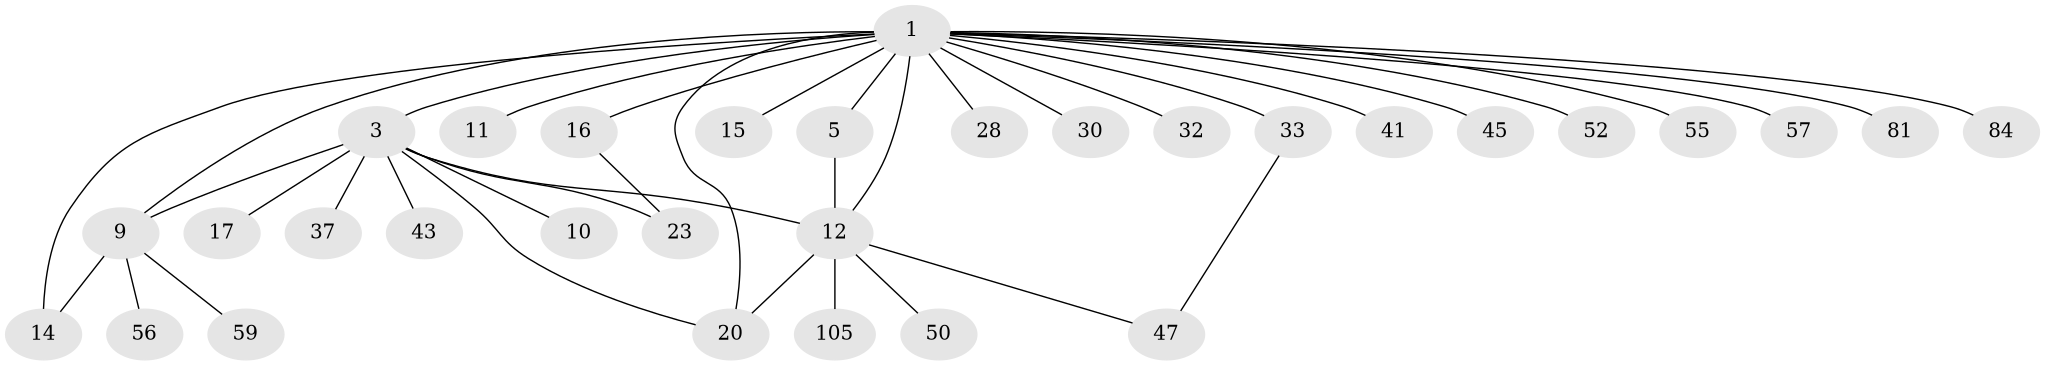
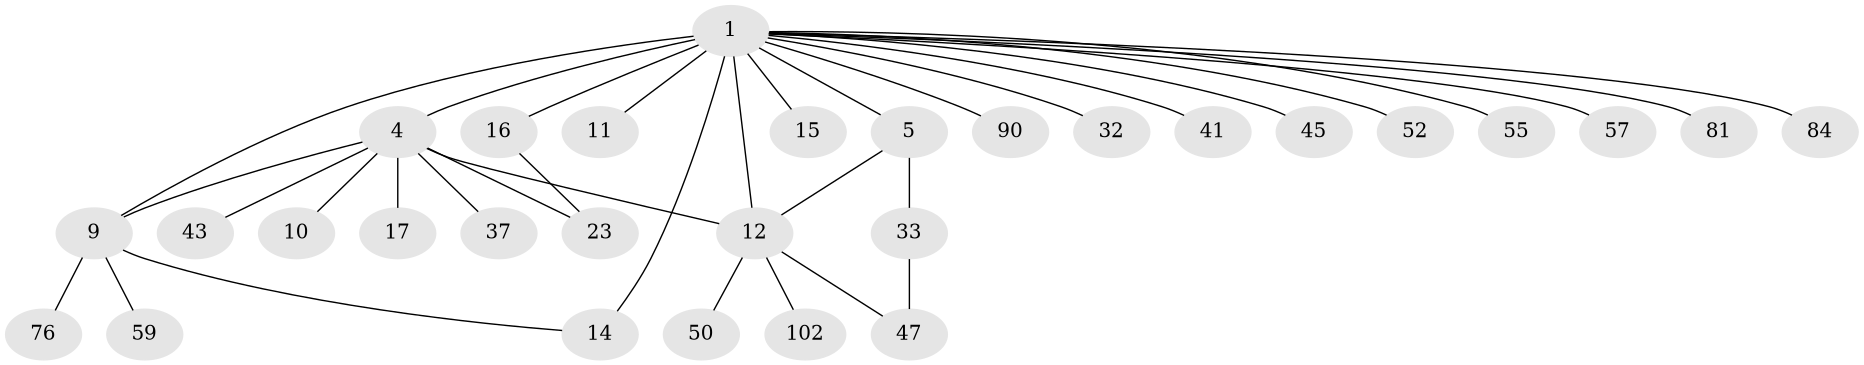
  graph {
    node [color=gray90 style=filled]
    1 [super="+24+60+3+2+100"]
-   4 [super="+69+79+78+90+68+91+19+6+18+27" label=3]
+   4 [super="+69+79+78+90+68+91+19+6+18+27"]
    5 [super="+22+7"]
    9 [super="+26+13+53"]
    11
    12 [super="+31+89"]
    14 [super="+88+92+65"]
    15
    16 [super="+25"]
-   20
-   28
-   30
+   30 [label=90]
    32
    33 [super="+54+61+48+95+36+71+104+67+44"]
    41
    45
    52
    55
    57
    81
    84
    23 [super="+72"]
    10
    17
    37 [super="+98"]
    43
-   56
+   56 [label=76]
    59
    47
    50
-   105
+   105 [label=102]
    1 -- 4 [weight=3]
    1 -- 5
    1 -- 9 [weight=4]
    1 -- 11
    1 -- 12 [weight=2]
    1 -- 14 [weight=2]
    1 -- 15
    1 -- 16
-   1 -- 20
-   1 -- 28
    1 -- 30
    1 -- 32
-   1 -- 33 [weight=3]
+   5 -- 33 [weight=3]
    1 -- 41
    1 -- 45
    1 -- 52 [weight=2]
    1 -- 55
    1 -- 57
    1 -- 81
    1 -- 84
    4 -- 9 [weight=2]
    4 -- 12 [weight=4]
-   4 -- 20
    4 -- 23
    4 -- 10
    4 -- 17
    4 -- 37
    4 -- 43
    5 -- 12
    9 -- 14
    9 -- 56
    9 -- 59
-   12 -- 20
    12 -- 47
    12 -- 50
    12 -- 105
    16 -- 23
    33 -- 47
  }
